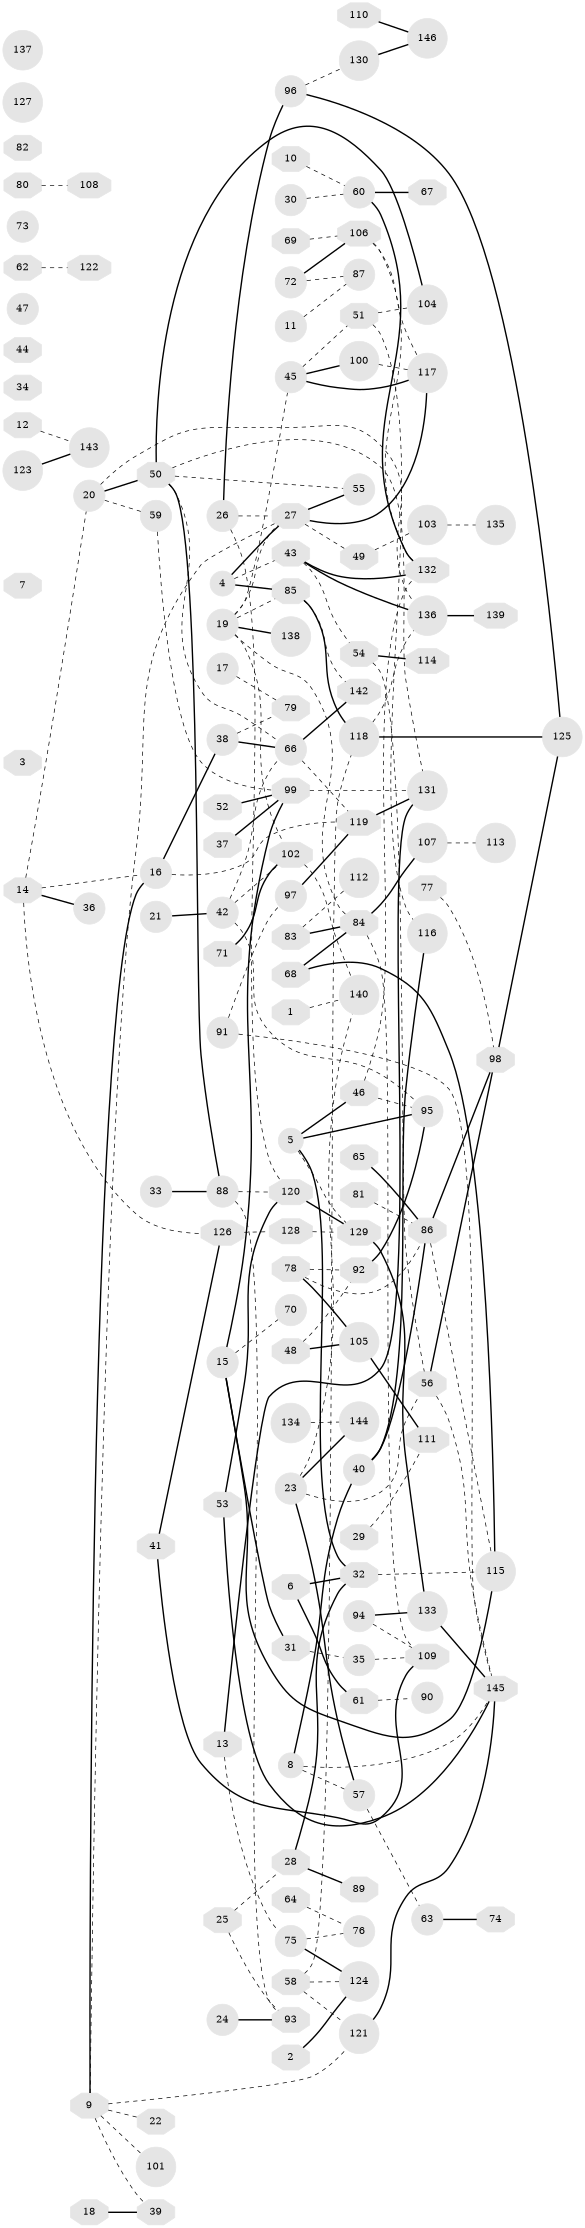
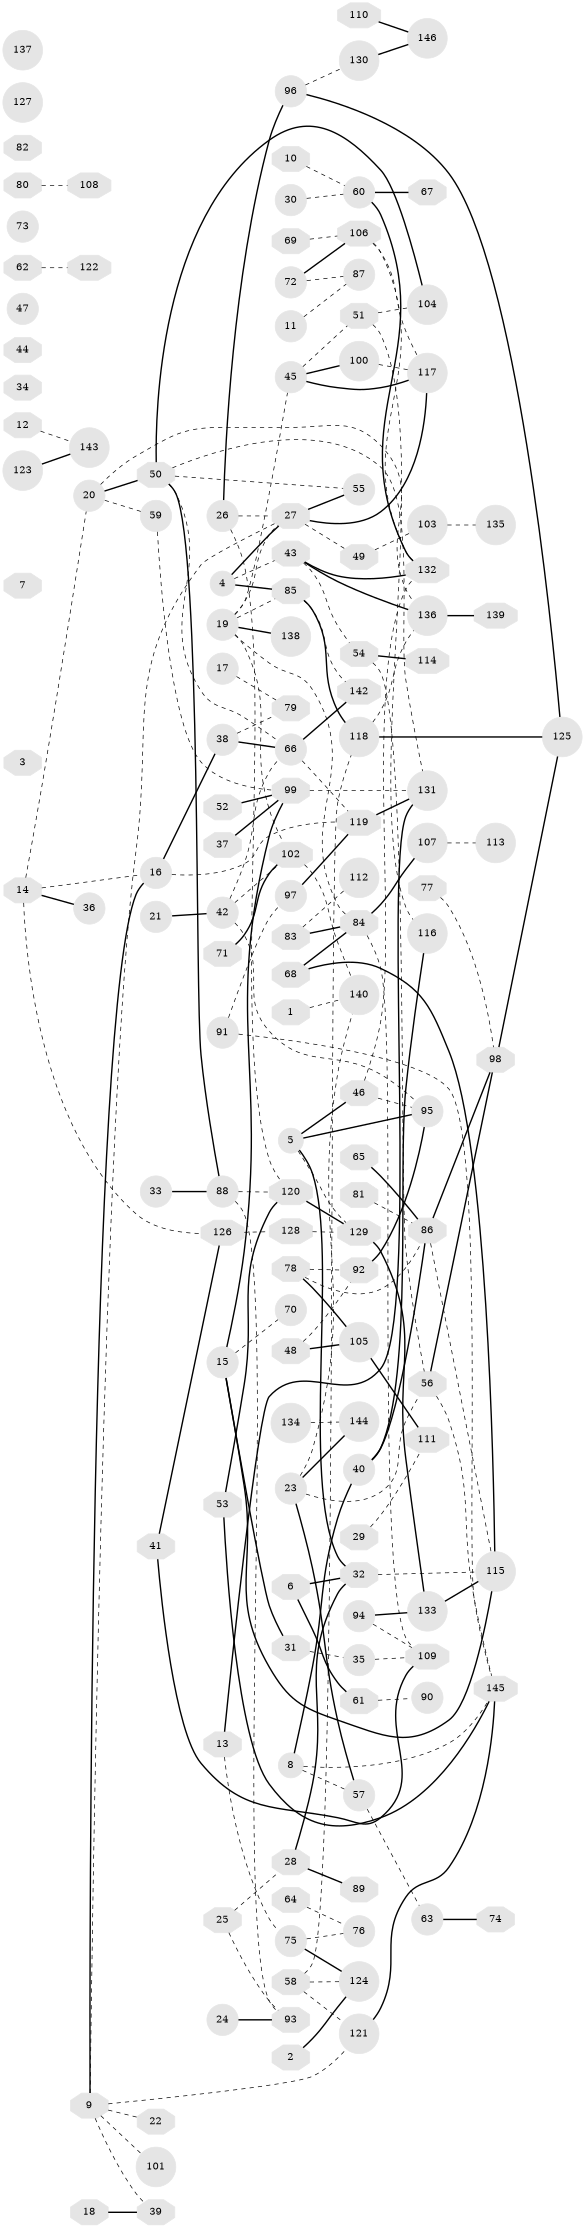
  graph {
    rankdir=LR
    node [color=gray90 shape=octagon style=filled]
    edge [style=dashed]
    140 [shape=circle]
    1
    124 [shape=circle]
    2
    3
    4 [shape=circle]
    27
    43
    85
    49
    55 [shape=circle]
    117 [shape=circle]
    136 [shape=circle]
    54
    132
    118 [shape=circle]
    142
    5 [shape=circle]
    32
    46
    95 [shape=circle]
    129
    115 [shape=circle]
    133 [shape=circle]
    6
    61
    90 [shape=circle]
    7
    8 [shape=circle]
    40 [shape=circle]
    57 [shape=circle]
    145
    86
    116 [shape=circle]
    63 [shape=circle]
    9
    16 [shape=circle]
    22
    39
    101 [shape=circle]
    121 [shape=circle]
    38 [shape=circle]
    119
    60 [shape=circle]
    10
    67
    11 [shape=circle]
    87 [shape=circle]
    143 [shape=circle]
    12
    75 [shape=circle]
    13
    131 [shape=circle]
    76 [shape=circle]
    14
    20 [shape=circle]
    36 [shape=circle]
    126
    50
    59 [shape=circle]
    128
    15 [shape=circle]
    31
    70 [shape=circle]
    99
    35 [shape=circle]
    79
    66 [shape=circle]
    17 [shape=circle]
    18
    19 [shape=circle]
    45 [shape=circle]
    84
    102
    138 [shape=circle]
    51
    100 [shape=circle]
    109
    107 [shape=circle]
    88 [shape=circle]
    104 [shape=circle]
    139
    21 [shape=circle]
    42 [shape=circle]
    23 [shape=circle]
    56
    144 [shape=circle]
    98
    24 [shape=circle]
    93
    25
    28
    89
    26 [shape=circle]
    96 [shape=circle]
    120
    125 [shape=circle]
    130 [shape=circle]
    103 [shape=circle]
    29
    111
    30 [shape=circle]
    33 [shape=circle]
    34
    37
    41
    114
    44
    47 [shape=circle]
    48
    92
    105 [shape=circle]
    135 [shape=circle]
    52
    53
    74
    58
    62
    122
    64
    65
    68
    69
    106
    71
    72 [shape=circle]
    73 [shape=circle]
    77
    78
    80
    108
    81
    82
    83
    112 [shape=circle]
    113 [shape=circle]
    91 [shape=circle]
    97 [shape=circle]
    94 [shape=circle]
    146 [shape=circle]
    110
    123 [shape=circle]
    127 [shape=circle]
    134 [shape=circle]
    137 [shape=circle]
    1 -- 140
    2 -- 124 [style=bold]
    4 -- 27 [style=bold]
    4 -- 43
    4 -- 85 [style=bold]
    27 -- 49
    27 -- 55 [style=bold]
    27 -- 117 [style=bold]
    43 -- 136 [style=bold]
    43 -- 54
    43 -- 132 [style=bold]
    85 -- 118 [style=bold]
    85 -- 142
    49 -- 103
    136 -- 139 [style=bold]
    54 -- 56
    54 -- 114 [style=bold]
    118 -- 136
    118 -- 125 [style=bold]
    5 -- 32 [style=bold]
    5 -- 46 [style=bold]
    5 -- 95 [style=bold]
    5 -- 129
    32 -- 115
    46 -- 132
    46 -- 95
    129 -- 133 [style=bold]
-   133 -- 145 [style=bold]
+   133 -- 115 [style=bold]
    6 -- 32 [style=bold]
    6 -- 61 [style=bold]
    61 -- 90
    8 -- 40 [style=bold]
    8 -- 57
    8 -- 145
    40 -- 86 [style=bold]
    40 -- 116 [style=bold]
    57 -- 63
    86 -- 115
    86 -- 98 [style=bold]
    63 -- 74 [style=bold]
    9 -- 27
    9 -- 16 [style=bold]
    9 -- 22
    9 -- 39
    9 -- 101
    9 -- 121
    16 -- 38 [style=bold]
    16 -- 119
    121 -- 145 [style=bold]
    38 -- 79
    38 -- 66 [style=bold]
    119 -- 131 [style=bold]
    60 -- 132 [style=bold]
    60 -- 67 [style=bold]
    10 -- 60
    11 -- 87
    12 -- 143
    75 -- 124 [style=bold]
    75 -- 76
    13 -- 75
    13 -- 131 [style=bold]
    14 -- 16
    14 -- 20
    14 -- 36 [style=bold]
    14 -- 126
    20 -- 136
    20 -- 50 [style=bold]
    20 -- 59
    126 -- 128
    50 -- 55
    50 -- 131
    50 -- 66
    50 -- 88 [style=bold]
    50 -- 104 [style=bold]
    59 -- 99
    128 -- 129
    15 -- 115 [style=bold]
    15 -- 31 [style=bold]
    15 -- 70
    15 -- 99 [style=bold]
    31 -- 35
    99 -- 131
    35 -- 109
    66 -- 142 [style=bold]
    66 -- 119
    17 -- 79
    18 -- 39 [style=bold]
    19 -- 27
    19 -- 85
    19 -- 45
    19 -- 84
    19 -- 102
    19 -- 138 [style=bold]
    45 -- 117 [style=bold]
    45 -- 51
    45 -- 100 [style=bold]
    84 -- 109
    84 -- 107 [style=bold]
    102 -- 140
    51 -- 116
    51 -- 104
    100 -- 117
    107 -- 113
    88 -- 93
    88 -- 120
    21 -- 42 [style=bold]
    42 -- 95
    42 -- 66
    42 -- 102
    23 -- 140
    23 -- 57 [style=bold]
    23 -- 56
    23 -- 144 [style=bold]
    56 -- 145
    56 -- 98 [style=bold]
    98 -- 125 [style=bold]
    24 -- 93 [style=bold]
    25 -- 93
    25 -- 28
    28 -- 32 [style=bold]
    28 -- 89 [style=bold]
    26 -- 27
    26 -- 96 [style=bold]
    26 -- 120
    96 -- 125 [style=bold]
    96 -- 130
    120 -- 129 [style=bold]
    130 -- 146 [style=bold]
    103 -- 135
    29 -- 111
    30 -- 60
    33 -- 88 [style=bold]
    37 -- 99 [style=bold]
    41 -- 126 [style=bold]
    41 -- 109 [style=bold]
    48 -- 92
    48 -- 105 [style=bold]
    92 -- 95 [style=bold]
    105 -- 111 [style=bold]
    52 -- 99 [style=bold]
    53 -- 145 [style=bold]
    53 -- 120 [style=bold]
    58 -- 124
    58 -- 118
    58 -- 121
    62 -- 122
    64 -- 76
    65 -- 86 [style=bold]
    68 -- 115 [style=bold]
    68 -- 84 [style=bold]
    69 -- 106
    106 -- 117
    106 -- 132
    71 -- 102 [style=bold]
    72 -- 87
    72 -- 106 [style=bold]
    77 -- 98
    78 -- 86
    78 -- 92
    78 -- 105 [style=bold]
    80 -- 108
    81 -- 86
    83 -- 84 [style=bold]
    83 -- 112
    91 -- 145
    91 -- 97
    97 -- 119 [style=bold]
    94 -- 133 [style=bold]
    94 -- 109
    110 -- 146 [style=bold]
    123 -- 143 [style=bold]
    134 -- 144
  }
